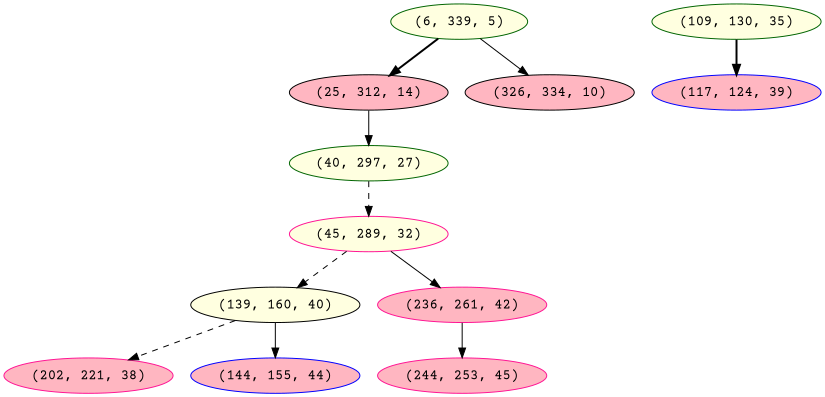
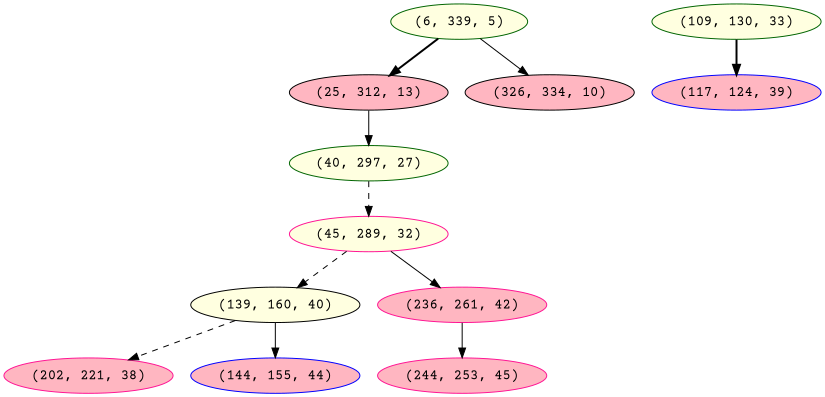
  digraph {
    fontname="Courier Prime"
    node [color=deeppink fillcolor=lightpink fontname="Courier Prime" style=filled]
    edge [fontname="Courier Prime" style=solid]
    "(6, 339, 5)" [color=darkgreen fillcolor=lightyellow]
-   "(25, 312, 14)" [color=black]
+   "(25, 312, 14)" [color=black label="(25, 312, 13)"]
    "(326, 334, 10)" [color=black]
    "(40, 297, 27)" [color=darkgreen fillcolor=lightyellow]
    "(45, 289, 32)" [fillcolor=lightyellow]
    "(139, 160, 40)" [color=black fillcolor=lightyellow]
    "(236, 261, 42)"
-   "(109, 130, 33)" [color=darkgreen fillcolor=lightyellow label="(109, 130, 35)"]
+   "(109, 130, 33)" [color=darkgreen fillcolor=lightyellow]
    "(117, 124, 39)" [color=blue]
    "(202, 221, 38)"
    "(144, 155, 44)" [color=blue]
    "(244, 253, 45)"
    "(6, 339, 5)" -> "(25, 312, 14)" [style=bold]
    "(6, 339, 5)" -> "(326, 334, 10)"
    "(25, 312, 14)" -> "(40, 297, 27)"
    "(40, 297, 27)" -> "(45, 289, 32)" [style=dashed]
    "(45, 289, 32)" -> "(139, 160, 40)" [style=dashed]
    "(45, 289, 32)" -> "(236, 261, 42)"
    "(139, 160, 40)" -> "(202, 221, 38)" [style=dashed]
    "(139, 160, 40)" -> "(144, 155, 44)"
    "(236, 261, 42)" -> "(244, 253, 45)"
    "(109, 130, 33)" -> "(117, 124, 39)" [style=bold]
  }
